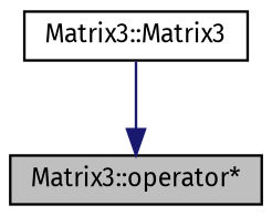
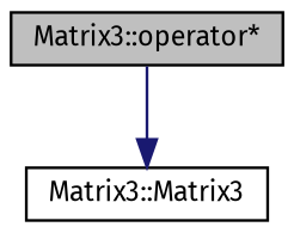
  digraph {
    rankdir=TB
    fontname="Fira Sans"
    node [color=black fontname="Fira Sans" fontsize=10 shape=record style=filled]
    n1 [fillcolor=grey75 fontcolor=black height=0.2 label="Matrix3::operator*" width=0.4]
    n2 [fillcolor=white height=0.2 label="Matrix3::Matrix3" width=0.4]
-   n2 -> n1 [color=midnightblue fontname="Fira Sans" fontsize=10 labelfontname=Helvetica labelfontsize=10 style=solid]
+   n1 -> n2 [color=midnightblue fontname="Fira Sans" fontsize=10 labelfontname=Helvetica labelfontsize=10 style=solid]
  }
